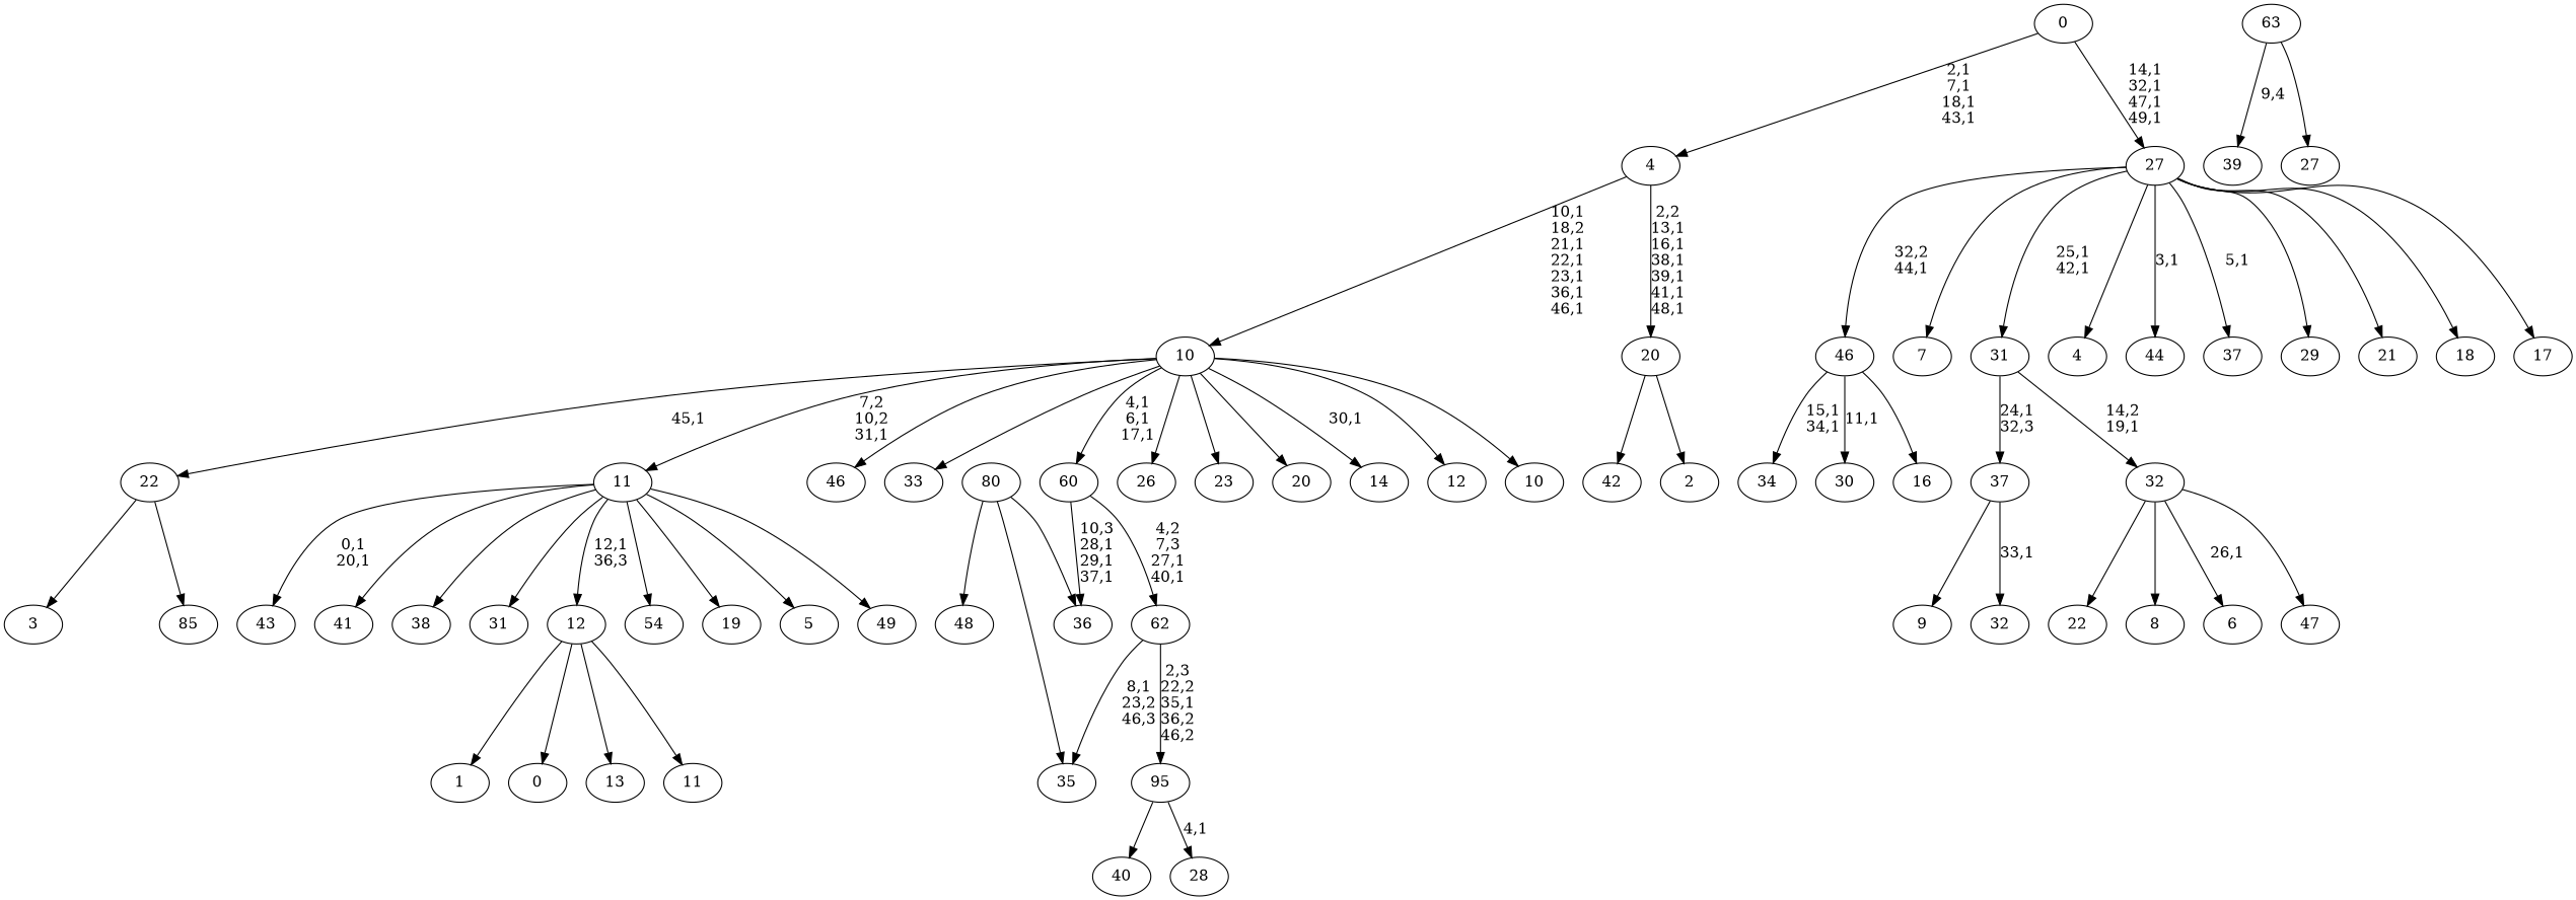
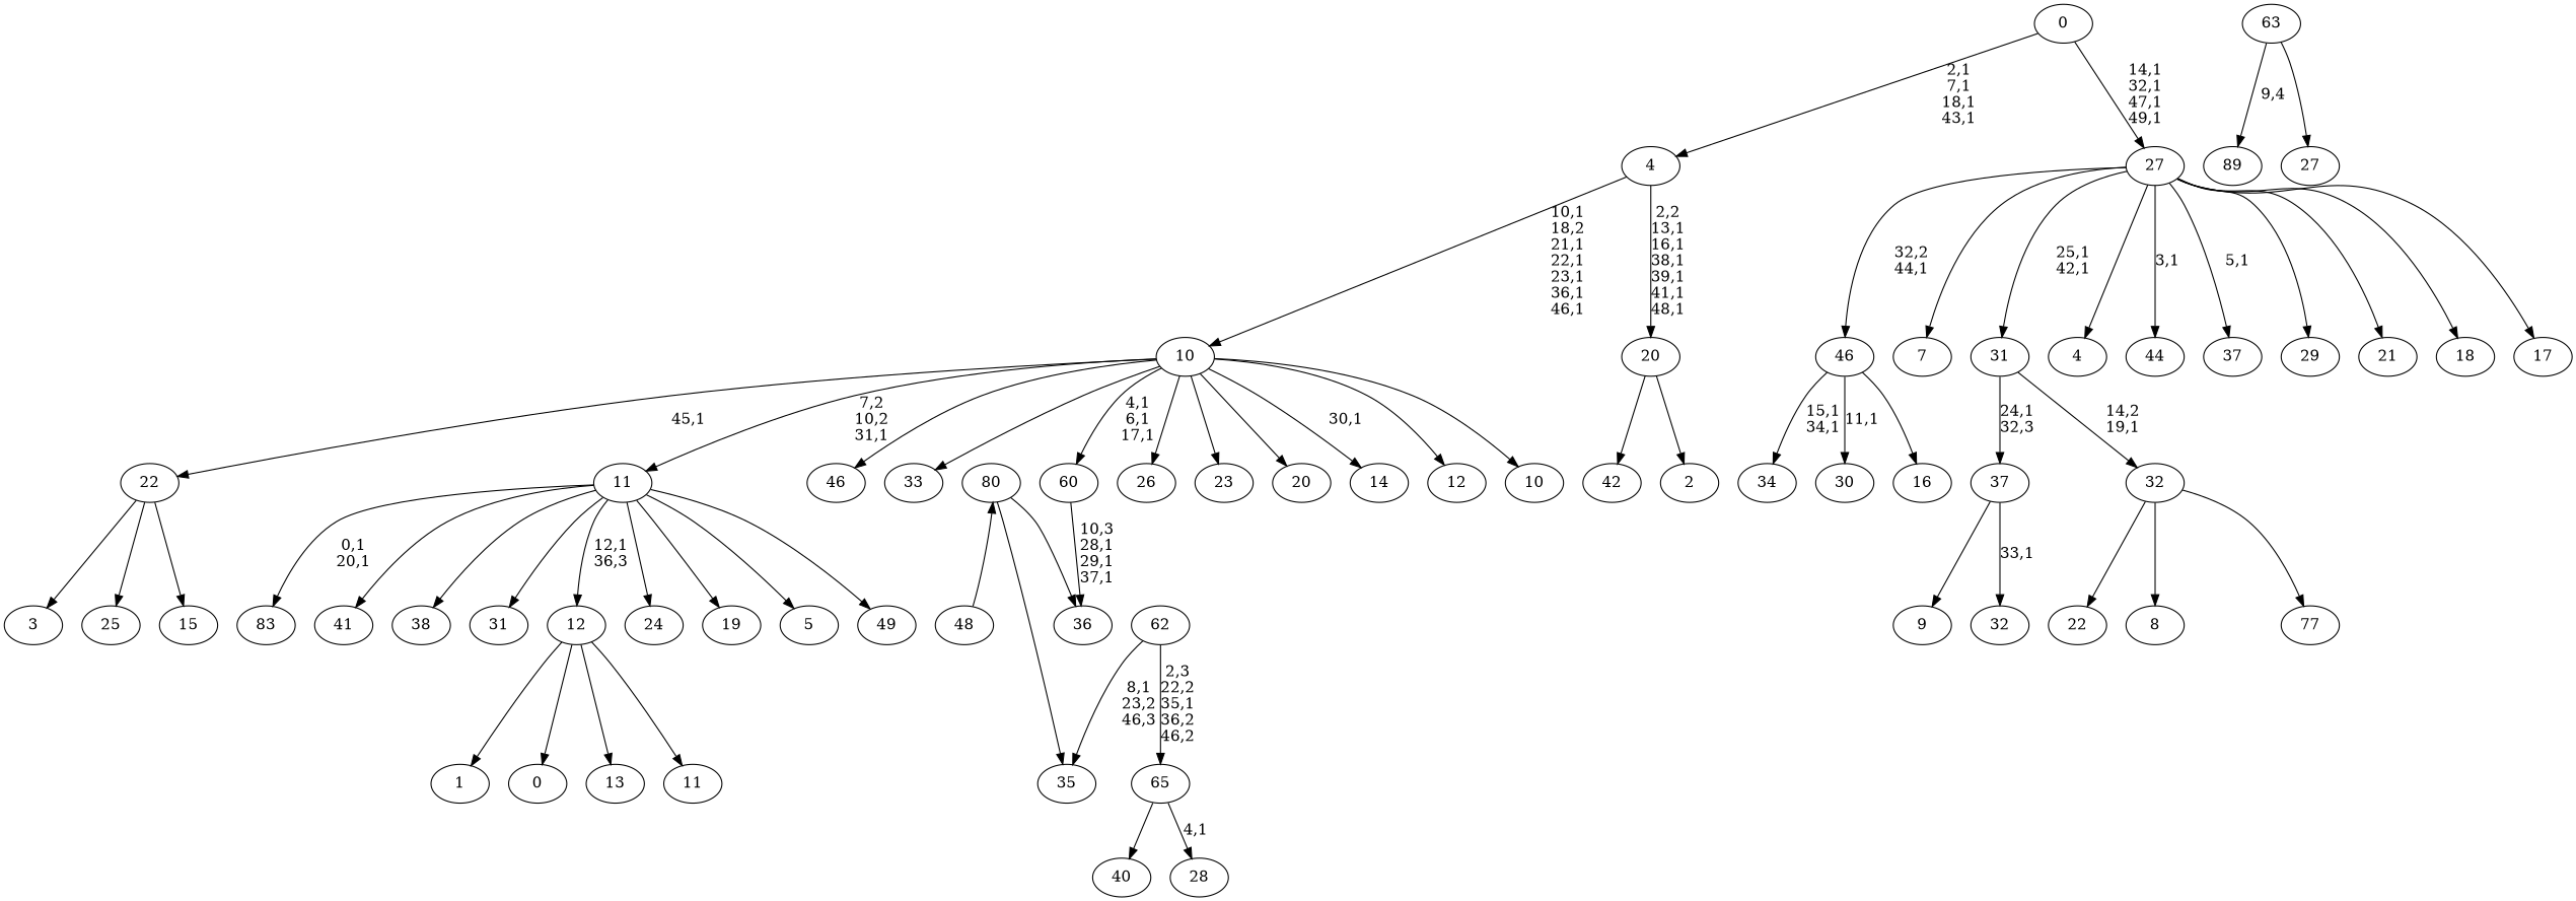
  digraph {
    n1 [label=49]
    n2 [label=48]
-   n3 [label=47]
+   n3 [label=77]
    n4 [label=46]
    n5 [label=44]
-   n6 [label=43]
+   n6 [label=83]
    n7 [label=42]
    n8 [label=41]
    n9 [label=40]
-   n10 [label=39]
+   n10 [label=89]
    n11 [label=38]
    n12 [label=37]
    n13 [label=36]
    n14 [label=35]
    80
    n16 [label=34]
    n17 [label=33]
    n18 [label=32]
    n19 [label=31]
    n20 [label=30]
    n21 [label=29]
    n22 [label=28]
-   65 [label=95]
+   65
    n24 [label=27]
    63
    62
    60
    n28 [label=26]
-   n30 [label=54]
+   n29 [label=25]
+   n30 [label=24]
    n31 [label=23]
    n32 [label=22]
    n33 [label=21]
    n34 [label=20]
    n35 [label=19]
    n36 [label=18]
    n37 [label=17]
    n38 [label=16]
    46
-   n40 [label=85]
+   n40 [label=15]
    n41 [label=14]
    n42 [label=13]
    n43 [label=12]
    n44 [label=11]
    n45 [label=10]
    n46 [label=9]
    37
    n48 [label=8]
    n49 [label=7]
-   n50 [label=6]
    32
    31
    n53 [label=5]
    n54 [label=4]
    27
    n56 [label=3]
    22
    n58 [label=2]
    20
    n60 [label=1]
    n61 [label=0]
    12
    11
    10
    4
    0
-   80 -> n2
+   n2 -> 80
    80 -> n13
    80 -> n14
    65 -> n9
    65 -> n22 [label="4,1"]
    63 -> n10 [label="9,4"]
    63 -> n24
    62 -> n14 [label="8,1\n23,2\n46,3"]
    62 -> 65 [label="2,3\n22,2\n35,1\n36,2\n46,2"]
    60 -> n13 [label="10,3\n28,1\n29,1\n37,1"]
-   60 -> 62 [label="4,2\n7,3\n27,1\n40,1"]
    46 -> n16 [label="15,1\n34,1"]
    46 -> n20 [label="11,1"]
    46 -> n38
    37 -> n18 [label="33,1"]
    37 -> n46
    32 -> n3
    32 -> n32
    32 -> n48
-   32 -> n50 [label="26,1"]
    31 -> 37 [label="24,1\n32,3"]
    31 -> 32 [label="14,2\n19,1"]
    27 -> n5 [label="3,1"]
    27 -> n12 [label="5,1"]
    27 -> n21
    27 -> n33
    27 -> n36
    27 -> n37
    27 -> 46 [label="32,2\n44,1"]
    27 -> n49
    27 -> 31 [label="25,1\n42,1"]
    27 -> n54
+   22 -> n29
    22 -> n40
    22 -> n56
    20 -> n7
    20 -> n58
    12 -> n42
    12 -> n44
    12 -> n60
    12 -> n61
    11 -> n1
    11 -> n6 [label="0,1\n20,1"]
    11 -> n8
    11 -> n11
    11 -> n19
    11 -> n30
    11 -> n35
    11 -> n53
    11 -> 12 [label="12,1\n36,3"]
    10 -> n4
    10 -> n17
    10 -> 60 [label="4,1\n6,1\n17,1"]
    10 -> n28
    10 -> n31
    10 -> n34
    10 -> n41 [label="30,1"]
    10 -> n43
    10 -> n45
    10 -> 22 [label="45,1"]
    10 -> 11 [label="7,2\n10,2\n31,1"]
    4 -> 20 [label="2,2\n13,1\n16,1\n38,1\n39,1\n41,1\n48,1"]
    4 -> 10 [label="10,1\n18,2\n21,1\n22,1\n23,1\n36,1\n46,1"]
    0 -> 27 [label="14,1\n32,1\n47,1\n49,1"]
    0 -> 4 [label="2,1\n7,1\n18,1\n43,1"]
  }
